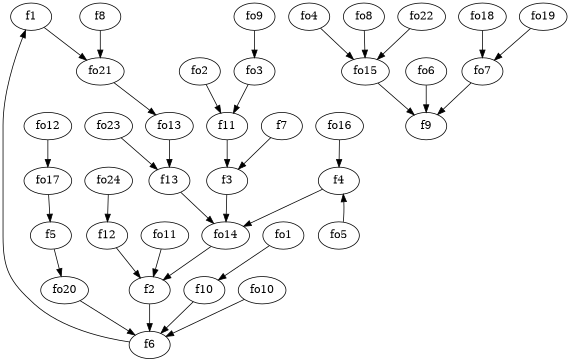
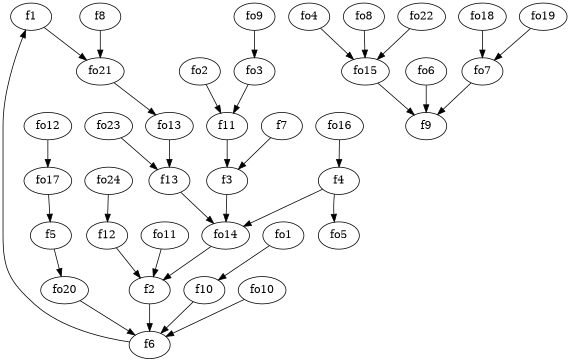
  strict digraph {
    edge [weight=2]
    f1
    fo21
    fo13
    f2
    f6
    f3
    fo14
    f4
    f5
    fo20
    f7
    f8
    f10
    f11
    f12
    f13
    fo1
    fo2
    fo3
    fo4
    fo15
    f9
    fo5
    fo6
    fo7
    fo8
    fo22
    fo9
    fo10
    fo11
    fo12
    fo17
    fo16
    fo18
    fo19
    fo23
    fo24
    f1 -> fo21
    fo21 -> fo13
    fo13 -> f13
    f2 -> f6
    f6 -> f1
    f3 -> fo14
    fo14 -> f2
    f4 -> fo14
    f5 -> fo20
    fo20 -> f6
    f7 -> f3
    f8 -> fo21
    f10 -> f6
    f11 -> f3
    f12 -> f2
    f13 -> fo14
    fo1 -> f10
    fo2 -> f11
    fo3 -> f11
    fo4 -> fo15
    fo15 -> f9
-   fo5 -> f4
+   f4 -> fo5
    fo6 -> f9
    fo7 -> f9
    fo8 -> fo15
    fo22 -> fo15
    fo9 -> fo3
    fo10 -> f6
    fo11 -> f2
    fo12 -> fo17
    fo17 -> f5
    fo16 -> f4
    fo18 -> fo7
    fo19 -> fo7
    fo23 -> f13
    fo24 -> f12
  }
